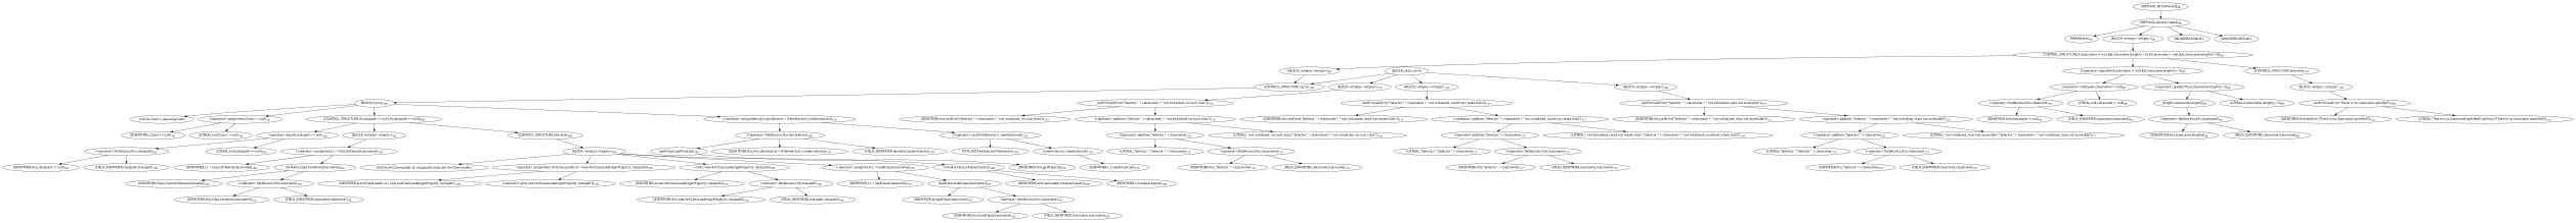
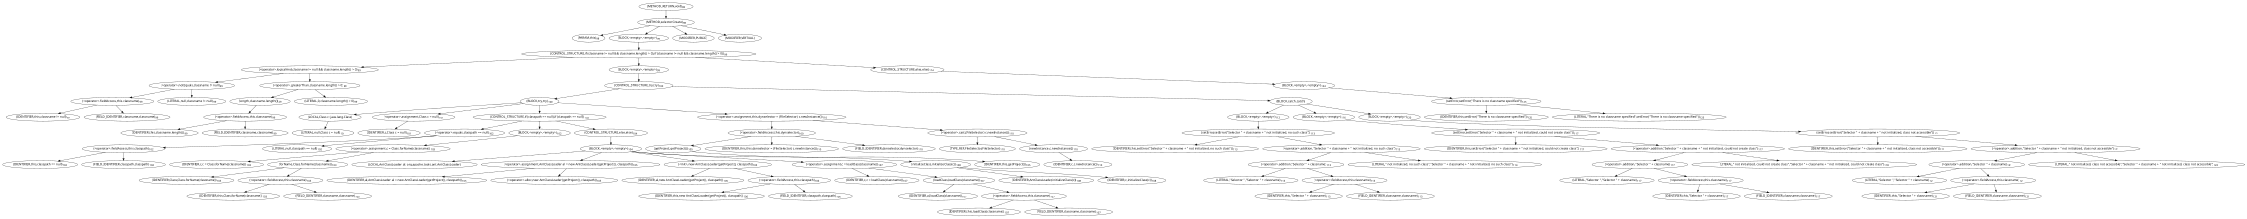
  digraph {
    fontname="Noto Sans"
    node [fontname="Noto Sans"]
    edge [fontname="Noto Sans"]
    n1 [label=<(METHOD,selectorCreate)<SUB>98</SUB>>]
    n2 [label=<(PARAM,this)<SUB>98</SUB>>]
    n3 [label=<(BLOCK,&lt;empty&gt;,&lt;empty&gt;)<SUB>98</SUB>>]
    n4 [label=<(MODIFIER,PUBLIC)>]
    n5 [label=<(MODIFIER,VIRTUAL)>]
    n6 [label=<(CONTROL_STRUCTURE,if (classname != null &amp;&amp; classname.length() &gt; 0),if (classname != null &amp;&amp; classname.length() &gt; 0))<SUB>99</SUB>>]
    n7 [label=<(METHOD_RETURN,void)<SUB>98</SUB>>]
    n8 [label=<(&lt;operator&gt;.logicalAnd,classname != null &amp;&amp; classname.length() &gt; 0)<SUB>99</SUB>>]
    n9 [label=<(BLOCK,&lt;empty&gt;,&lt;empty&gt;)<SUB>99</SUB>>]
    n10 [label=<(CONTROL_STRUCTURE,else,else)<SUB>124</SUB>>]
    n11 [label=<(&lt;operator&gt;.notEquals,classname != null)<SUB>99</SUB>>]
    n12 [label=<(&lt;operator&gt;.greaterThan,classname.length() &gt; 0)<SUB>99</SUB>>]
    n13 [label=<(CONTROL_STRUCTURE,try,try)<SUB>100</SUB>>]
    n14 [label=<(BLOCK,&lt;empty&gt;,&lt;empty&gt;)<SUB>124</SUB>>]
    n15 [label=<(&lt;operator&gt;.fieldAccess,this.classname)<SUB>99</SUB>>]
    n16 [label=<(LITERAL,null,classname != null)<SUB>99</SUB>>]
    n17 [label=<(length,classname.length())<SUB>29</SUB>>]
    n18 [label=<(LITERAL,0,classname.length() &gt; 0)<SUB>99</SUB>>]
    n19 [label=<(IDENTIFIER,this,classname != null)<SUB>99</SUB>>]
    n20 [label=<(FIELD_IDENTIFIER,classname,classname)<SUB>99</SUB>>]
    n21 [label=<(&lt;operator&gt;.fieldAccess,this.classname)<SUB>99</SUB>>]
    n22 [label=<(IDENTIFIER,this,classname.length())<SUB>99</SUB>>]
    n23 [label=<(FIELD_IDENTIFIER,classname,classname)<SUB>99</SUB>>]
    n24 [label=<(BLOCK,try,try)<SUB>100</SUB>>]
    n25 [label=<(BLOCK,catch,catch)>]
    n26 [label=<(LOCAL,Class c: java.lang.Class)>]
    n27 [label=<(&lt;operator&gt;.assignment,Class c = null)<SUB>101</SUB>>]
    n28 [label=<(CONTROL_STRUCTURE,if (classpath == null),if (classpath == null))<SUB>102</SUB>>]
    n29 [label=<(&lt;operator&gt;.assignment,this.dynselector = (FileSelector) c.newInstance())<SUB>110</SUB>>]
    n30 [label=<(BLOCK,&lt;empty&gt;,&lt;empty&gt;)<SUB>112</SUB>>]
    n31 [label=<(BLOCK,&lt;empty&gt;,&lt;empty&gt;)<SUB>116</SUB>>]
    n32 [label=<(BLOCK,&lt;empty&gt;,&lt;empty&gt;)<SUB>120</SUB>>]
    n33 [label=<(IDENTIFIER,c,Class c = null)<SUB>101</SUB>>]
    n34 [label=<(LITERAL,null,Class c = null)<SUB>101</SUB>>]
    n35 [label=<(&lt;operator&gt;.equals,classpath == null)<SUB>102</SUB>>]
    n36 [label=<(BLOCK,&lt;empty&gt;,&lt;empty&gt;)<SUB>102</SUB>>]
    n37 [label=<(CONTROL_STRUCTURE,else,else)<SUB>104</SUB>>]
    n38 [label=<(&lt;operator&gt;.fieldAccess,this.dynselector)<SUB>160</SUB>>]
    n39 [label=<(&lt;operator&gt;.cast,(FileSelector) c.newInstance())<SUB>110</SUB>>]
    n40 [label=<(&lt;operator&gt;.fieldAccess,this.classpath)<SUB>102</SUB>>]
    n41 [label=<(LITERAL,null,classpath == null)<SUB>102</SUB>>]
    n42 [label=<(&lt;operator&gt;.assignment,c = Class.forName(classname))<SUB>103</SUB>>]
    n43 [label=<(BLOCK,&lt;empty&gt;,&lt;empty&gt;)<SUB>104</SUB>>]
    n44 [label=<(IDENTIFIER,this,classpath == null)<SUB>102</SUB>>]
    n45 [label=<(FIELD_IDENTIFIER,classpath,classpath)<SUB>102</SUB>>]
    n46 [label=<(IDENTIFIER,c,c = Class.forName(classname))<SUB>103</SUB>>]
    n47 [label=<(forName,Class.forName(classname))<SUB>103</SUB>>]
    n48 [label=<(IDENTIFIER,Class,Class.forName(classname))<SUB>103</SUB>>]
    n49 [label=<(&lt;operator&gt;.fieldAccess,this.classname)<SUB>103</SUB>>]
    n50 [label=<(IDENTIFIER,this,Class.forName(classname))<SUB>103</SUB>>]
    n51 [label=<(FIELD_IDENTIFIER,classname,classname)<SUB>103</SUB>>]
    n52 [label=<(LOCAL,AntClassLoader al: org.apache.tools.ant.AntClassLoader)>]
    n53 [label=<(&lt;operator&gt;.assignment,AntClassLoader al = new AntClassLoader(getProject(), classpath))<SUB>105</SUB>>]
    n54 [label=<(&lt;init&gt;,new AntClassLoader(getProject(), classpath))<SUB>105</SUB>>]
    n55 [label=<(&lt;operator&gt;.assignment,c = loadClass(classname))<SUB>107</SUB>>]
    n56 [label=<(initializeClass,initializeClass(c))<SUB>108</SUB>>]
    n57 [label=<(IDENTIFIER,al,AntClassLoader al = new AntClassLoader(getProject(), classpath))<SUB>105</SUB>>]
    n58 [label=<(&lt;operator&gt;.alloc,new AntClassLoader(getProject(), classpath))<SUB>105</SUB>>]
    n59 [label=<(IDENTIFIER,al,new AntClassLoader(getProject(), classpath))<SUB>105</SUB>>]
    n60 [label=<(&lt;operator&gt;.fieldAccess,this.classpath)<SUB>106</SUB>>]
    n61 [label=<(IDENTIFIER,c,c = loadClass(classname))<SUB>107</SUB>>]
    n62 [label=<(loadClass,loadClass(classname))<SUB>107</SUB>>]
    n63 [label=<(IDENTIFIER,AntClassLoader,initializeClass(c))<SUB>108</SUB>>]
    n64 [label=<(IDENTIFIER,c,initializeClass(c))<SUB>108</SUB>>]
    n65 [label=<(getProject,getProject())<SUB>105</SUB>>]
    n66 [label=<(IDENTIFIER,this,getProject())<SUB>105</SUB>>]
    n67 [label=<(IDENTIFIER,this,new AntClassLoader(getProject(), classpath))<SUB>106</SUB>>]
    n68 [label=<(FIELD_IDENTIFIER,classpath,classpath)<SUB>106</SUB>>]
    n69 [label=<(IDENTIFIER,al,loadClass(classname))<SUB>107</SUB>>]
    n70 [label=<(&lt;operator&gt;.fieldAccess,this.classname)<SUB>107</SUB>>]
    n71 [label=<(IDENTIFIER,this,loadClass(classname))<SUB>107</SUB>>]
    n72 [label=<(FIELD_IDENTIFIER,classname,classname)<SUB>107</SUB>>]
    n73 [label=<(IDENTIFIER,this,this.dynselector = (FileSelector) c.newInstance())<SUB>110</SUB>>]
    n74 [label=<(FIELD_IDENTIFIER,dynselector,dynselector)<SUB>110</SUB>>]
    n75 [label=<(TYPE_REF,FileSelector,FileSelector)<SUB>110</SUB>>]
    n76 [label=<(newInstance,c.newInstance())<SUB>110</SUB>>]
    n77 [label=<(IDENTIFIER,c,c.newInstance())<SUB>110</SUB>>]
    n78 [label=<(setError,setError(&quot;Selector &quot; + classname + &quot; not initialized, no such class&quot;))<SUB>113</SUB>>]
    n79 [label=<(setError,setError(&quot;Selector &quot; + classname + &quot; not initialized, could not create class&quot;))<SUB>117</SUB>>]
    n80 [label=<(setError,setError(&quot;Selector &quot; + classname + &quot; not initialized, class not accessible&quot;))<SUB>121</SUB>>]
    n81 [label=<(IDENTIFIER,this,setError(&quot;Selector &quot; + classname + &quot; not initialized, no such class&quot;))<SUB>113</SUB>>]
    n82 [label=<(&lt;operator&gt;.addition,&quot;Selector &quot; + classname + &quot; not initialized, no such class&quot;)<SUB>113</SUB>>]
    n83 [label=<(&lt;operator&gt;.addition,&quot;Selector &quot; + classname)<SUB>113</SUB>>]
    n84 [label=<(LITERAL,&quot; not initialized, no such class&quot;,&quot;Selector &quot; + classname + &quot; not initialized, no such class&quot;)<SUB>114</SUB>>]
    n85 [label=<(LITERAL,&quot;Selector &quot;,&quot;Selector &quot; + classname)<SUB>113</SUB>>]
    n86 [label=<(&lt;operator&gt;.fieldAccess,this.classname)<SUB>113</SUB>>]
    n87 [label=<(IDENTIFIER,this,&quot;Selector &quot; + classname)<SUB>113</SUB>>]
    n88 [label=<(FIELD_IDENTIFIER,classname,classname)<SUB>113</SUB>>]
    n89 [label=<(IDENTIFIER,this,setError(&quot;Selector &quot; + classname + &quot; not initialized, could not create class&quot;))<SUB>117</SUB>>]
    n90 [label=<(&lt;operator&gt;.addition,&quot;Selector &quot; + classname + &quot; not initialized, could not create class&quot;)<SUB>117</SUB>>]
    n91 [label=<(&lt;operator&gt;.addition,&quot;Selector &quot; + classname)<SUB>117</SUB>>]
    n92 [label=<(LITERAL,&quot; not initialized, could not create class&quot;,&quot;Selector &quot; + classname + &quot; not initialized, could not create class&quot;)<SUB>118</SUB>>]
    n93 [label=<(LITERAL,&quot;Selector &quot;,&quot;Selector &quot; + classname)<SUB>117</SUB>>]
    n94 [label=<(&lt;operator&gt;.fieldAccess,this.classname)<SUB>117</SUB>>]
    n95 [label=<(IDENTIFIER,this,&quot;Selector &quot; + classname)<SUB>117</SUB>>]
    n96 [label=<(FIELD_IDENTIFIER,classname,classname)<SUB>117</SUB>>]
    n97 [label=<(IDENTIFIER,this,setError(&quot;Selector &quot; + classname + &quot; not initialized, class not accessible&quot;))<SUB>121</SUB>>]
    n98 [label=<(&lt;operator&gt;.addition,&quot;Selector &quot; + classname + &quot; not initialized, class not accessible&quot;)<SUB>121</SUB>>]
    n99 [label=<(&lt;operator&gt;.addition,&quot;Selector &quot; + classname)<SUB>121</SUB>>]
    n100 [label=<(LITERAL,&quot; not initialized, class not accessible&quot;,&quot;Selector &quot; + classname + &quot; not initialized, class not accessible&quot;)<SUB>122</SUB>>]
    n101 [label=<(LITERAL,&quot;Selector &quot;,&quot;Selector &quot; + classname)<SUB>121</SUB>>]
    n102 [label=<(&lt;operator&gt;.fieldAccess,this.classname)<SUB>121</SUB>>]
    n103 [label=<(IDENTIFIER,this,&quot;Selector &quot; + classname)<SUB>121</SUB>>]
    n104 [label=<(FIELD_IDENTIFIER,classname,classname)<SUB>121</SUB>>]
    n105 [label=<(setError,setError(&quot;There is no classname specified&quot;))<SUB>125</SUB>>]
    n106 [label=<(IDENTIFIER,this,setError(&quot;There is no classname specified&quot;))<SUB>125</SUB>>]
    n107 [label=<(LITERAL,&quot;There is no classname specified&quot;,setError(&quot;There is no classname specified&quot;))<SUB>125</SUB>>]
    n1 -> n2
    n1 -> n3
    n1 -> n4
    n1 -> n5
    n3 -> n6
    n6 -> n8
    n6 -> n9
    n6 -> n10
    n7 -> n1
    n8 -> n11
    n8 -> n12
    n9 -> n13
    n10 -> n14
    n11 -> n15
    n11 -> n16
    n12 -> n17
    n12 -> n18
    n13 -> n24
-   n25 -> n13
+   n13 -> n25
    n14 -> n105
    n15 -> n19
    n15 -> n20
    n17 -> n21
    n21 -> n22
    n21 -> n23
    n24 -> n26
    n24 -> n27
    n24 -> n28
    n24 -> n29
    n25 -> n30
    n25 -> n31
    n25 -> n32
    n27 -> n33
-   n27 -> n34
+   n26 -> n34
    n28 -> n35
    n28 -> n36
    n28 -> n37
    n29 -> n38
    n29 -> n39
    n30 -> n78
    n31 -> n79
    n32 -> n80
    n35 -> n40
    n35 -> n41
    n36 -> n42
    n37 -> n43
    n38 -> n65
    n38 -> n73
    n38 -> n74
    n39 -> n75
    n39 -> n76
    n40 -> n44
    n40 -> n45
    n42 -> n46
    n42 -> n47
    n43 -> n52
    n43 -> n53
    n43 -> n54
    n43 -> n55
    n43 -> n56
    n47 -> n48
    n47 -> n49
    n49 -> n50
    n49 -> n51
    n53 -> n57
    n53 -> n58
    n54 -> n59
    n54 -> n60
    n55 -> n61
    n55 -> n62
    n56 -> n63
    n56 -> n64
    n60 -> n67
    n60 -> n68
    n62 -> n69
    n62 -> n70
    n65 -> n66
    n70 -> n71
    n70 -> n72
    n76 -> n77
    n78 -> n81
    n78 -> n82
    n79 -> n89
    n79 -> n90
    n80 -> n97
    n80 -> n98
    n82 -> n83
    n82 -> n84
    n83 -> n85
    n83 -> n86
    n86 -> n87
    n86 -> n88
    n90 -> n91
    n90 -> n92
    n91 -> n93
    n91 -> n94
    n94 -> n95
    n94 -> n96
    n98 -> n99
    n98 -> n100
    n99 -> n101
    n99 -> n102
    n102 -> n103
    n102 -> n104
    n105 -> n106
    n105 -> n107
  }
